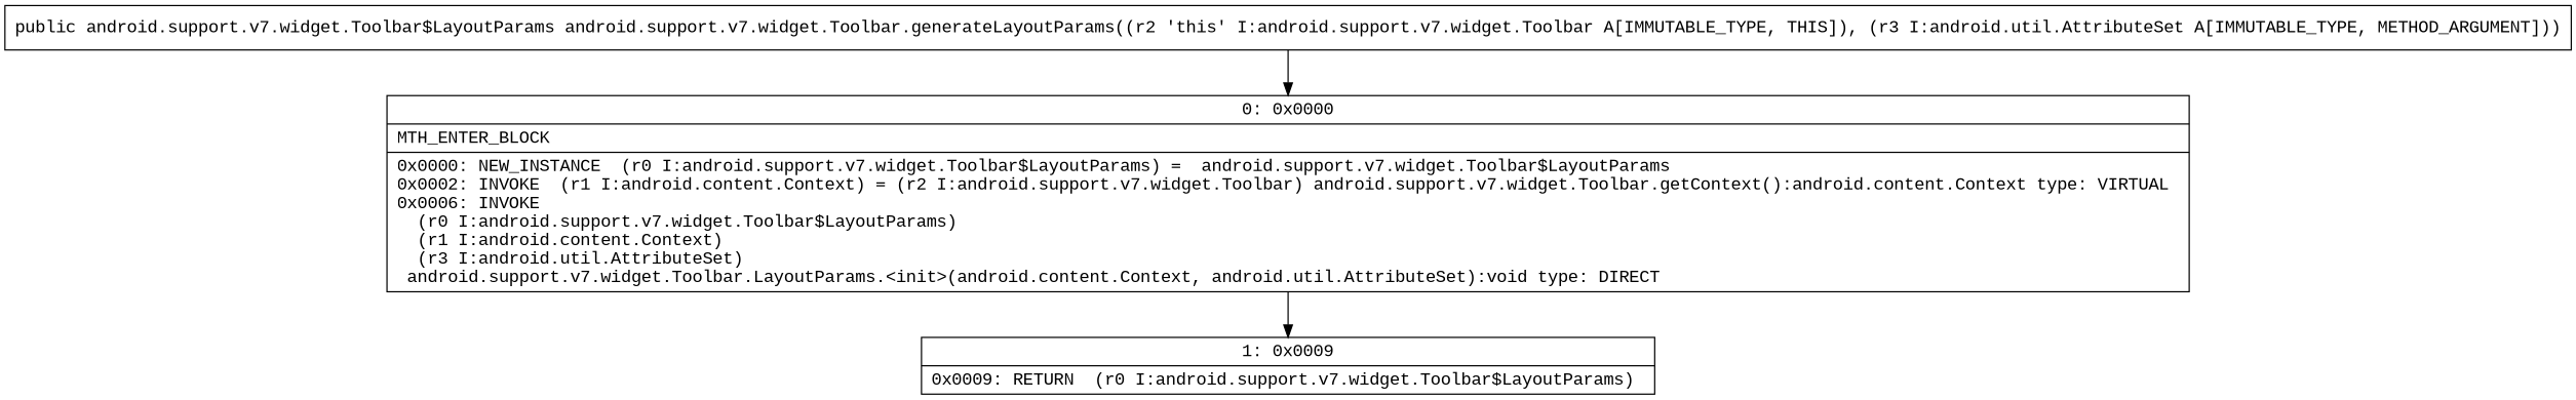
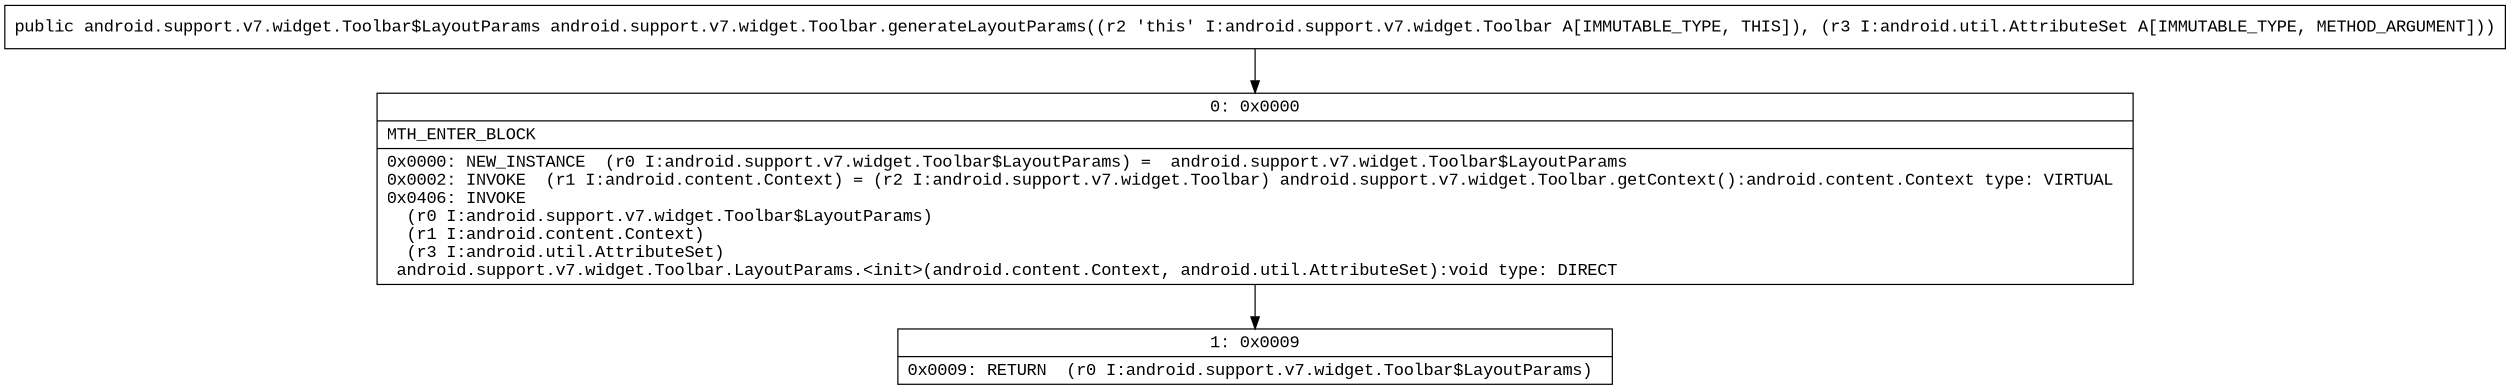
  digraph {
    fontname="Liberation Mono"
    node [shape=record fontname="Liberation Mono"]
    edge [fontname="Liberation Mono"]
-   n1 [label="{0\:\ 0x0000|MTH_ENTER_BLOCK\l|0x0000: NEW_INSTANCE  (r0 I:android.support.v7.widget.Toolbar$LayoutParams) =  android.support.v7.widget.Toolbar$LayoutParams \l0x0002: INVOKE  (r1 I:android.content.Context) = (r2 I:android.support.v7.widget.Toolbar) android.support.v7.widget.Toolbar.getContext():android.content.Context type: VIRTUAL \l0x0006: INVOKE  \l  (r0 I:android.support.v7.widget.Toolbar$LayoutParams)\l  (r1 I:android.content.Context)\l  (r3 I:android.util.AttributeSet)\l android.support.v7.widget.Toolbar.LayoutParams.\<init\>(android.content.Context, android.util.AttributeSet):void type: DIRECT \l}"]
+   n1 [label="{0\:\ 0x0000|MTH_ENTER_BLOCK\l|0x0000: NEW_INSTANCE  (r0 I:android.support.v7.widget.Toolbar$LayoutParams) =  android.support.v7.widget.Toolbar$LayoutParams \l0x0002: INVOKE  (r1 I:android.content.Context) = (r2 I:android.support.v7.widget.Toolbar) android.support.v7.widget.Toolbar.getContext():android.content.Context type: VIRTUAL \l0x0406: INVOKE  \l  (r0 I:android.support.v7.widget.Toolbar$LayoutParams)\l  (r1 I:android.content.Context)\l  (r3 I:android.util.AttributeSet)\l android.support.v7.widget.Toolbar.LayoutParams.\<init\>(android.content.Context, android.util.AttributeSet):void type: DIRECT \l}"]
    n2 [label="{1\:\ 0x0009|0x0009: RETURN  (r0 I:android.support.v7.widget.Toolbar$LayoutParams) \l}"]
    n3 [label="{public android.support.v7.widget.Toolbar$LayoutParams android.support.v7.widget.Toolbar.generateLayoutParams((r2 'this' I:android.support.v7.widget.Toolbar A[IMMUTABLE_TYPE, THIS]), (r3 I:android.util.AttributeSet A[IMMUTABLE_TYPE, METHOD_ARGUMENT])) }"]
    n1 -> n2
    n3 -> n1
  }
